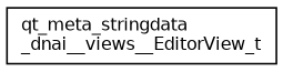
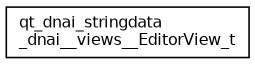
  digraph {
    rankdir=LR
-   n1 [color=black fillcolor=white fontname=Helvetica fontsize=10 height=0.2 label="qt_meta_stringdata\l_dnai__views__EditorView_t" shape=record style=filled width=0.4]
+   n1 [color=black fillcolor=white fontname=Helvetica fontsize=10 height=0.2 label="qt_dnai_stringdata\l_dnai__views__EditorView_t" shape=record style=filled width=0.4]
  }
